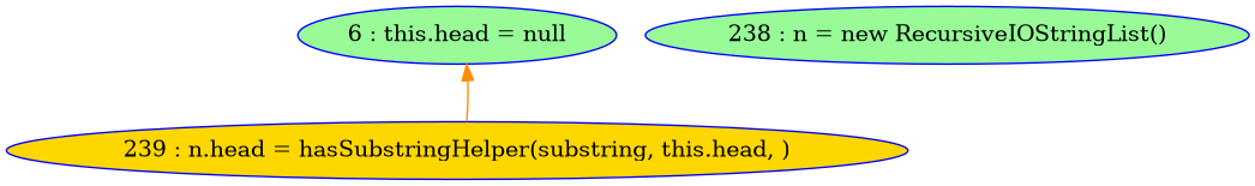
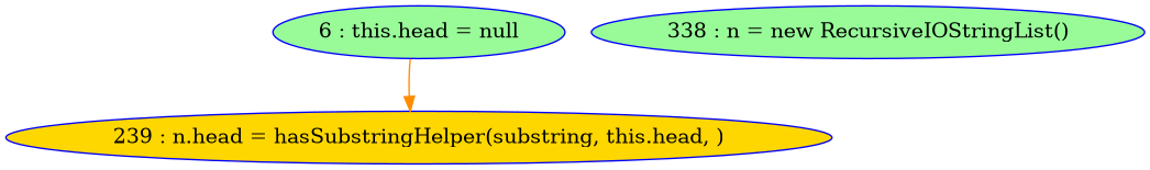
  digraph {
    node [style=filled fillcolor=palegreen color=blue]
    "6 : this.head = null"
    "239 : n.head = hasSubstringHelper(substring, this.head, )" [fillcolor=gold]
-   "238 : n = new RecursiveIOStringList()"
-   "239 : n.head = hasSubstringHelper(substring, this.head, )" -> "6 : this.head = null" [color=darkorange style=solid]
+   "238 : n = new RecursiveIOStringList()" [label="338 : n = new RecursiveIOStringList()"]
+   "6 : this.head = null" -> "239 : n.head = hasSubstringHelper(substring, this.head, )" [color=darkorange style=solid]
  }
